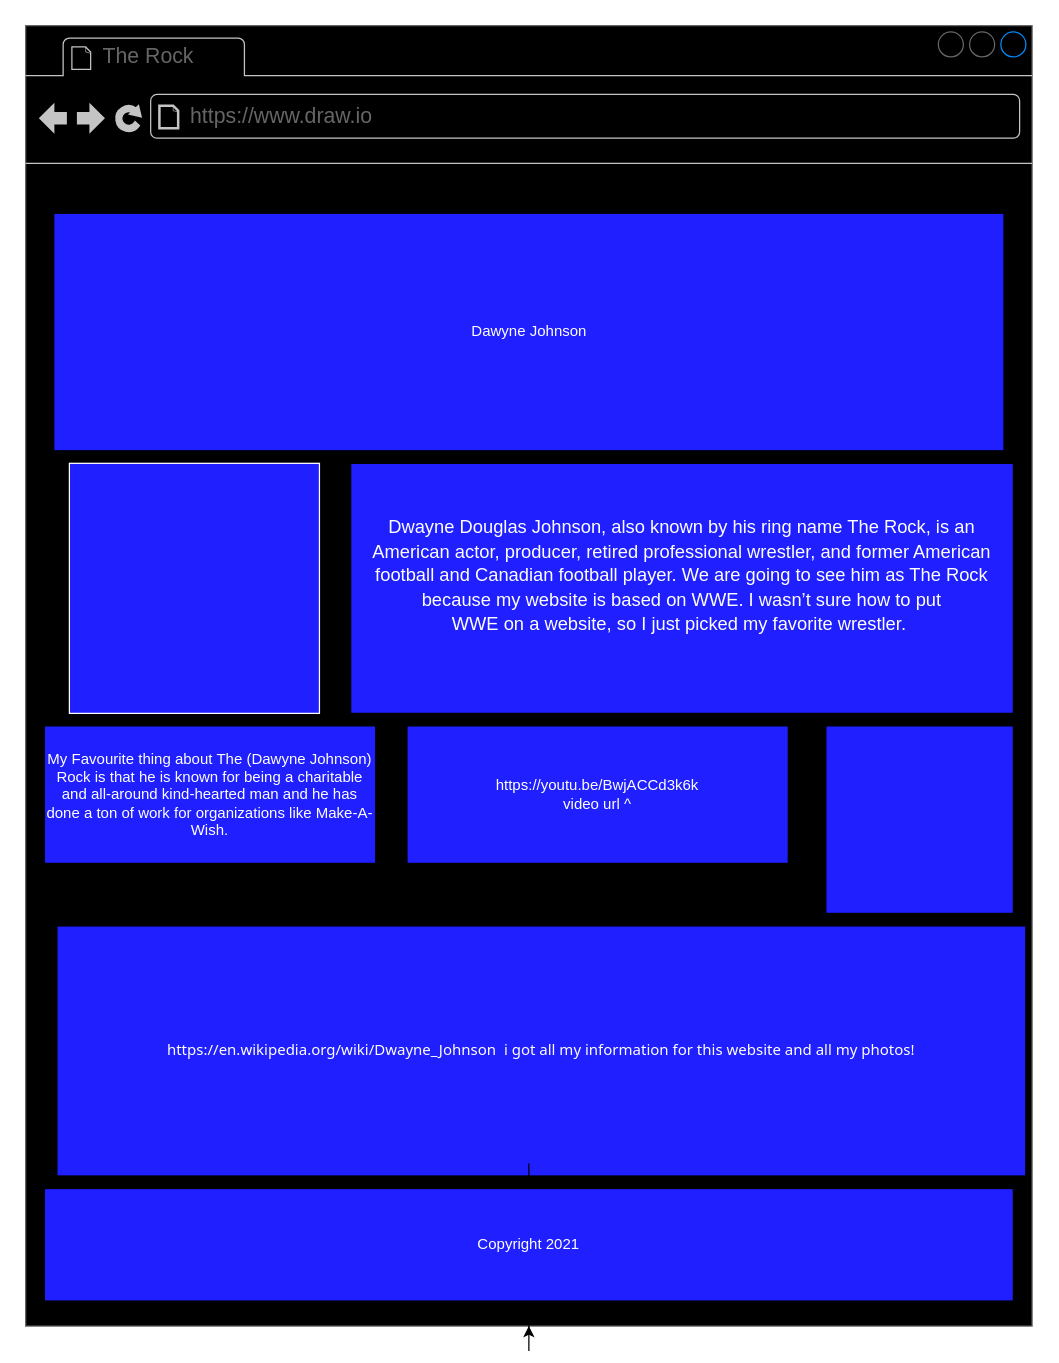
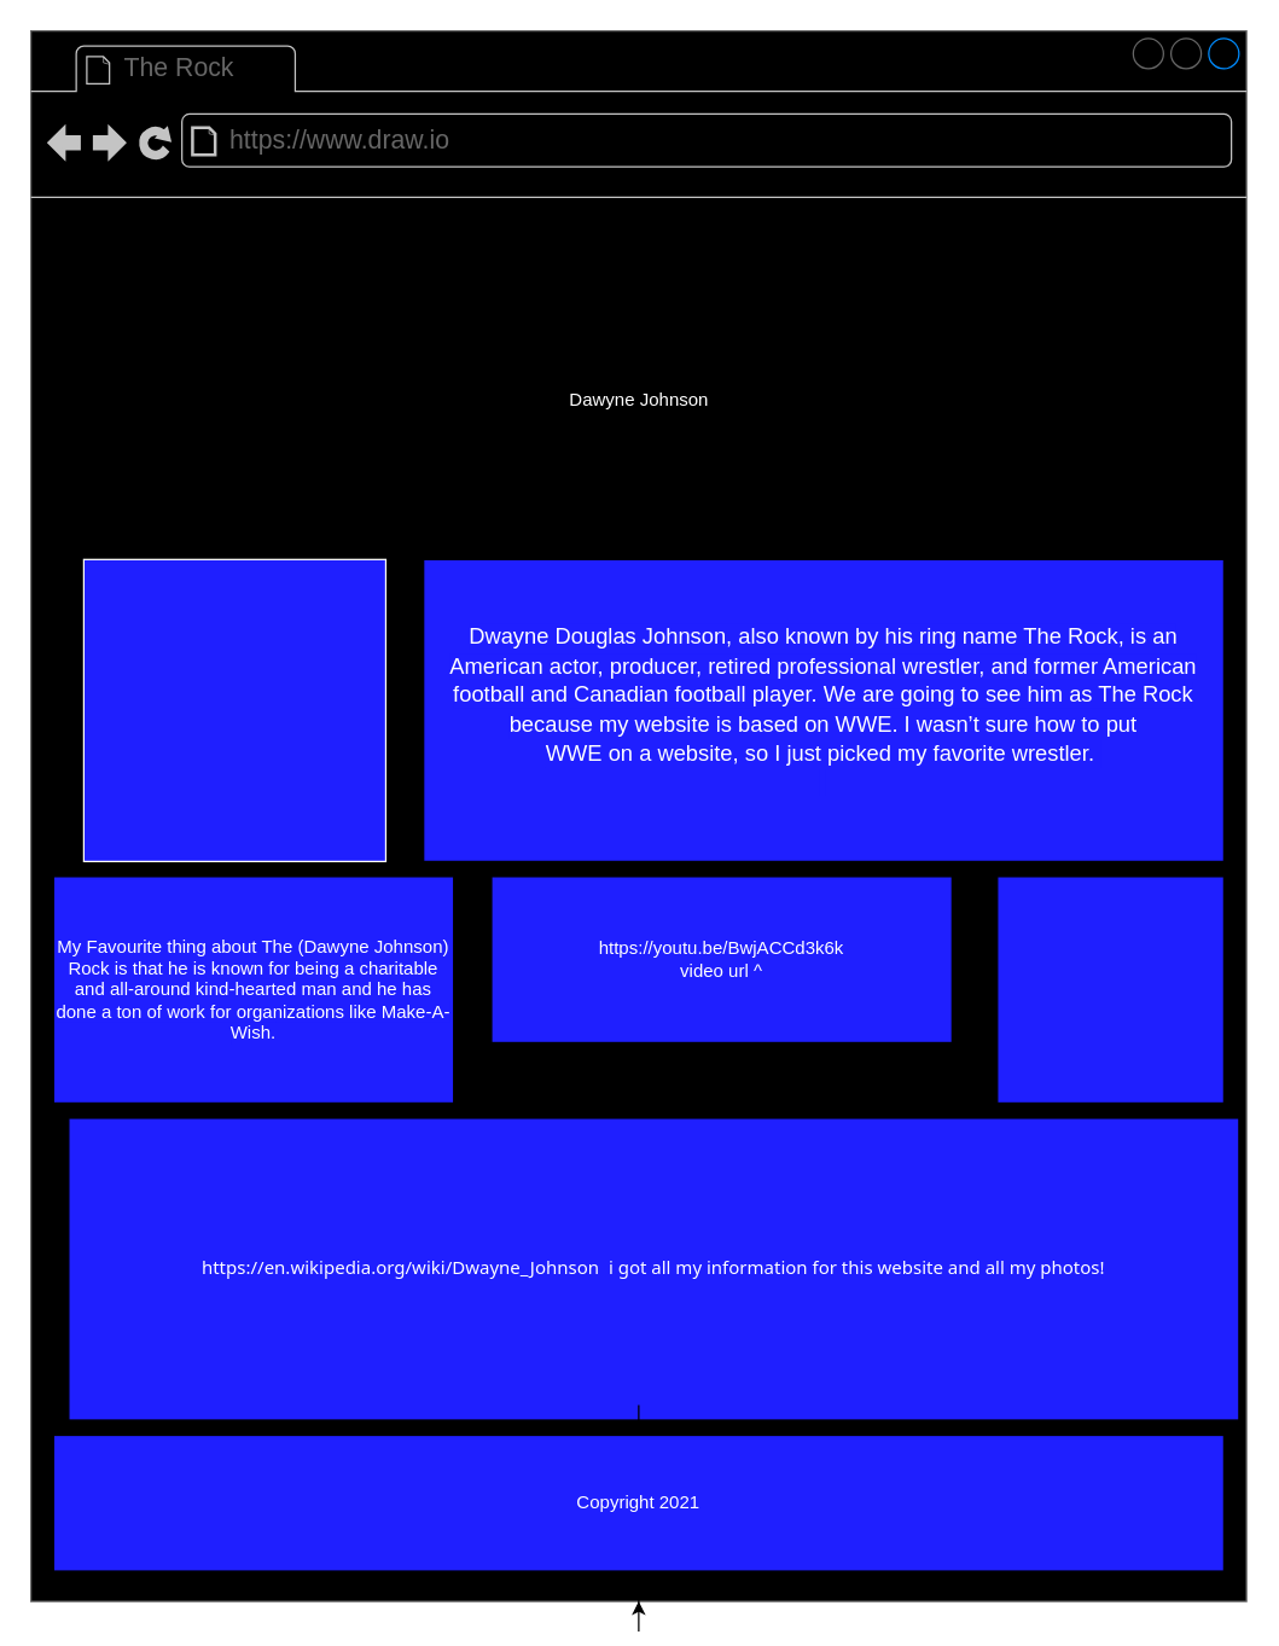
  <mxCell id="0" />
  <mxCell id="1" parent="0" />
  <mxCell id="2" value="https://upload.wikimedia.org/wikipedia/commons/thumb/9/9e/Therockaswwfchampion.jpg/170px-Therockaswwfchampion.jpg" style="strokeWidth=1;shadow=0;dashed=0;align=center;html=1;shape=mxgraph.mockup.containers.browserWindow;rSize=0;strokeColor=#666666;strokeColor2=#008cff;strokeColor3=#c4c4c4;mainText=,;recursiveResize=0;fillColor=#000000;" parent="1" vertex="1"><mxGeometry x="20" y="20" width="805" height="1040" as="geometry" /></mxCell>
  <mxCell id="3" value="The Rock" style="strokeWidth=1;shadow=0;dashed=0;align=center;html=1;shape=mxgraph.mockup.containers.anchor;fontSize=17;fontColor=#666666;align=left;" parent="2" vertex="1"><mxGeometry x="60" y="12" width="160" height="26" as="geometry" /></mxCell>
  <mxCell id="4" value="https://www.draw.io" style="strokeWidth=1;shadow=0;dashed=0;align=center;html=1;shape=mxgraph.mockup.containers.anchor;rSize=0;fontSize=17;fontColor=#666666;align=left;" parent="2" vertex="1"><mxGeometry x="130" y="60" width="250" height="26" as="geometry" /></mxCell>
  <mxCell id="5" value="&lt;div class=&quot;OutlineElement Ltr  BCX0 SCXW151500705&quot; style=&quot;margin: 0px ; padding: 0px ; overflow: visible ; cursor: text ; clear: both ; position: relative ; direction: ltr ; font-family: &amp;#34;segoe ui&amp;#34; , &amp;#34;segoe ui web&amp;#34; , &amp;#34;arial&amp;#34; , &amp;#34;verdana&amp;#34; , sans-serif&quot;&gt;&lt;p class=&quot;Paragraph SCXW151500705 BCX0&quot; style=&quot;margin: 0px ; padding: 0px ; overflow-wrap: break-word ; vertical-align: baseline&quot;&gt;&lt;span style=&quot;background-color: rgb(31 , 31 , 255)&quot;&gt;&lt;font color=&quot;#ffffff&quot;&gt;&lt;span lang=&quot;EN-US&quot; class=&quot;TextRun SCXW151500705 BCX0&quot; style=&quot;margin: 0px ; padding: 0px ; font-size: 11pt ; line-height: 19.425px ; font-family: &amp;#34;calibri&amp;#34; , &amp;#34;calibri_embeddedfont&amp;#34; , &amp;#34;calibri_msfontservice&amp;#34; , sans-serif&quot;&gt;&lt;span class=&quot;NormalTextRun SCXW151500705 BCX0&quot; style=&quot;margin: 0px ; padding: 0px&quot;&gt;Dwayne Douglas Johnson, also known by his ring name The Rock, is an American actor, producer, retired professional wrestler, and former American football and Canadian football player.&lt;/span&gt;&lt;span class=&quot;NormalTextRun SCXW151500705 BCX0&quot; style=&quot;margin: 0px ; padding: 0px&quot;&gt;&amp;nbsp;We are going to see him as The Rock because my website is based on WWE. I wasn’t sure how to put WWE&lt;/span&gt;&lt;span class=&quot;NormalTextRun SCXW151500705 BCX0&quot; style=&quot;margin: 0px ; padding: 0px&quot;&gt;&amp;nbsp;&lt;/span&gt;&lt;span class=&quot;NormalTextRun SCXW151500705 BCX0&quot; style=&quot;margin: 0px ; padding: 0px&quot;&gt;on&lt;/span&gt;&lt;span class=&quot;NormalTextRun SCXW151500705 BCX0&quot; style=&quot;margin: 0px ; padding: 0px&quot;&gt;&amp;nbsp;a&amp;nbsp;&lt;/span&gt;&lt;span class=&quot;NormalTextRun SCXW151500705 BCX0&quot; style=&quot;margin: 0px ; padding: 0px&quot;&gt;website,&lt;/span&gt;&lt;span class=&quot;NormalTextRun SCXW151500705 BCX0&quot; style=&quot;margin: 0px ; padding: 0px&quot;&gt;&amp;nbsp;so I just picked my favorite wrestler.&lt;/span&gt;&lt;/span&gt;&lt;span class=&quot;EOP SCXW151500705 BCX0&quot; style=&quot;margin: 0px ; padding: 0px ; font-size: 11pt ; line-height: 19.425px ; font-family: &amp;#34;calibri&amp;#34; , &amp;#34;calibri_embeddedfont&amp;#34; , &amp;#34;calibri_msfontservice&amp;#34; , sans-serif&quot;&gt;&amp;nbsp;&lt;/span&gt;&lt;/font&gt;&lt;/span&gt;&lt;/p&gt;&lt;/div&gt;&lt;div class=&quot;OutlineElement Ltr  BCX0 SCXW151500705&quot; style=&quot;margin: 0px ; padding: 0px ; overflow: visible ; cursor: text ; clear: both ; position: relative ; direction: ltr ; font-family: &amp;#34;segoe ui&amp;#34; , &amp;#34;segoe ui web&amp;#34; , &amp;#34;arial&amp;#34; , &amp;#34;verdana&amp;#34; , sans-serif&quot;&gt;&lt;p class=&quot;Paragraph SCXW151500705 BCX0&quot; style=&quot;margin: 0px ; padding: 0px ; overflow-wrap: break-word ; vertical-align: baseline&quot;&gt;&lt;span style=&quot;background-color: rgb(31 , 31 , 255)&quot;&gt;&lt;font color=&quot;#ffffff&quot;&gt;&lt;span lang=&quot;EN-US&quot; class=&quot;TextRun SCXW151500705 BCX0&quot; style=&quot;margin: 0px ; padding: 0px ; font-size: 11pt ; line-height: 19.425px ; font-family: &amp;#34;calibri&amp;#34; , &amp;#34;calibri_embeddedfont&amp;#34; , &amp;#34;calibri_msfontservice&amp;#34; , sans-serif&quot;&gt;&lt;span class=&quot;NormalTextRun SCXW151500705 BCX0&quot; style=&quot;margin: 0px ; padding: 0px&quot;&gt;&lt;/span&gt;&lt;/span&gt;&lt;span class=&quot;EOP SCXW151500705 BCX0&quot; style=&quot;margin: 0px ; padding: 0px ; font-size: 11pt ; line-height: 19.425px ; font-family: &amp;#34;calibri&amp;#34; , &amp;#34;calibri_embeddedfont&amp;#34; , &amp;#34;calibri_msfontservice&amp;#34; , sans-serif&quot;&gt;&amp;nbsp;&lt;/span&gt;&lt;/font&gt;&lt;/span&gt;&lt;/p&gt;&lt;/div&gt;" style="rounded=0;whiteSpace=wrap;html=1;fillColor=#1F1FFF;" parent="2" vertex="1"><mxGeometry x="260" y="350" width="530" height="200" as="geometry" /></mxCell>
  <mxCell id="6" value="&lt;div class=&quot;OutlineElement Ltr  BCX0 SCXW151500705&quot; style=&quot;margin: 0px ; padding: 0px ; overflow: visible ; cursor: text ; clear: both ; position: relative ; direction: ltr&quot;&gt;&lt;p class=&quot;Paragraph SCXW151500705 BCX0&quot; style=&quot;margin: 0px ; padding: 0px ; overflow-wrap: break-word ; vertical-align: baseline&quot;&gt;&lt;font face=&quot;segoe ui, segoe ui web, arial, verdana, sans-serif&quot; color=&quot;#ffffff&quot;&gt;https://en.wikipedia.org/wiki/Dwayne_Johnson&amp;nbsp; i got all my information for this website and all my photos!&lt;/font&gt;&lt;br&gt;&lt;/p&gt;&lt;/div&gt;" style="rounded=0;whiteSpace=wrap;html=1;fillColor=#1F1FFF;" parent="2" vertex="1"><mxGeometry x="25" y="720" width="775" height="200" as="geometry" /></mxCell>
  <mxCell id="7" style="edgeStyle=orthogonalEdgeStyle;rounded=0;orthogonalLoop=1;jettySize=auto;html=1;" parent="2" source="8" target="2" edge="1"><mxGeometry relative="1" as="geometry" /></mxCell>
  <mxCell id="8" value="&lt;font color=&quot;#ffffff&quot;&gt;Copyright 2021&lt;/font&gt;" style="rounded=0;whiteSpace=wrap;html=1;fillColor=#1F1FFF;" parent="2" vertex="1"><mxGeometry x="15" y="930" width="775" height="90" as="geometry" /></mxCell>
  <mxCell id="9" value="" style="whiteSpace=wrap;html=1;aspect=fixed;strokeColor=#FFFFFF;fillColor=#1F1FFF;" parent="2" vertex="1"><mxGeometry x="35" y="350" width="200" height="200" as="geometry" /></mxCell>
- <mxCell id="10" value="&lt;font color=&quot;#ffffff&quot;&gt;Dawyne Johnson&lt;/font&gt;" style="rounded=0;whiteSpace=wrap;html=1;fillColor=#1F1FFF;" parent="2" vertex="1"><mxGeometry x="22.5" y="150" width="760" height="190" as="geometry" /></mxCell>
+ <mxCell id="10" value="&lt;font color=&quot;#ffffff&quot;&gt;Dawyne Johnson&lt;/font&gt;" style="rounded=0;whiteSpace=wrap;html=1;fillColor=#000000;" parent="2" vertex="1"><mxGeometry x="22.5" y="150" width="760" height="190" as="geometry" /></mxCell>
  <mxCell id="11" value="" style="whiteSpace=wrap;html=1;aspect=fixed;fillColor=#1F1FFF;" parent="2" vertex="1"><mxGeometry x="640" y="560" width="150" height="150" as="geometry" /></mxCell>
- <mxCell id="12" value="&lt;font color=&quot;#ffffff&quot;&gt;My Favourite thing about The (Dawyne Johnson) Rock is that he is&lt;span style=&quot;font-family: &amp;#34;arial&amp;#34; , sans-serif ; text-align: left ; background-color: rgb(31 , 31 , 255)&quot;&gt;&lt;font style=&quot;font-size: 12px&quot;&gt;&amp;nbsp;known for being a charitable and all-around kind-hearted man and he has done a ton of work for organizations like Make-A-Wish.&lt;/font&gt;&lt;/span&gt;&lt;/font&gt;" style="rounded=0;whiteSpace=wrap;html=1;fillColor=#1F1FFF;" parent="2" vertex="1"><mxGeometry x="15" y="560" width="265" height="110" as="geometry" /></mxCell>
+ <mxCell id="12" value="&lt;font color=&quot;#ffffff&quot;&gt;My Favourite thing about The (Dawyne Johnson) Rock is that he is&lt;span style=&quot;font-family: &amp;#34;arial&amp;#34; , sans-serif ; text-align: left ; background-color: rgb(31 , 31 , 255)&quot;&gt;&lt;font style=&quot;font-size: 12px&quot;&gt;&amp;nbsp;known for being a charitable and all-around kind-hearted man and he has done a ton of work for organizations like Make-A-Wish.&lt;/font&gt;&lt;/span&gt;&lt;/font&gt;" style="rounded=0;whiteSpace=wrap;html=1;fillColor=#1F1FFF;" parent="2" vertex="1"><mxGeometry x="15" y="560" width="265" height="150" as="geometry" /></mxCell>
  <mxCell id="13" value="&lt;font color=&quot;#ffffff&quot;&gt;https://youtu.be/BwjACCd3k6k&lt;br&gt;video url ^&lt;br&gt;&lt;/font&gt;" style="rounded=0;whiteSpace=wrap;html=1;fillColor=#1F1FFF;" parent="2" vertex="1"><mxGeometry x="305" y="560" width="305" height="110" as="geometry" /></mxCell>
  <mxCell id="14" value="" style="shape=image;verticalLabelPosition=bottom;labelBackgroundColor=#ffffff;verticalAlign=top;aspect=fixed;imageAspect=0;image=https://upload.wikimedia.org/wikipedia/commons/thumb/9/9e/Therockaswwfchampion.jpg/170px-Therockaswwfchampion.jpg;" parent="2" vertex="1"><mxGeometry x="653.34" y="561" width="126.66" height="152" as="geometry" /></mxCell>
  <mxCell id="15" value="" style="shape=image;verticalLabelPosition=bottom;labelBackgroundColor=#ffffff;verticalAlign=top;aspect=fixed;imageAspect=0;image=https://upload.wikimedia.org/wikipedia/commons/thumb/4/42/The_ROCK.jpg/170px-The_ROCK.jpg;" parent="2" vertex="1"><mxGeometry x="60" y="350" width="147.19" height="200" as="geometry" /></mxCell>
